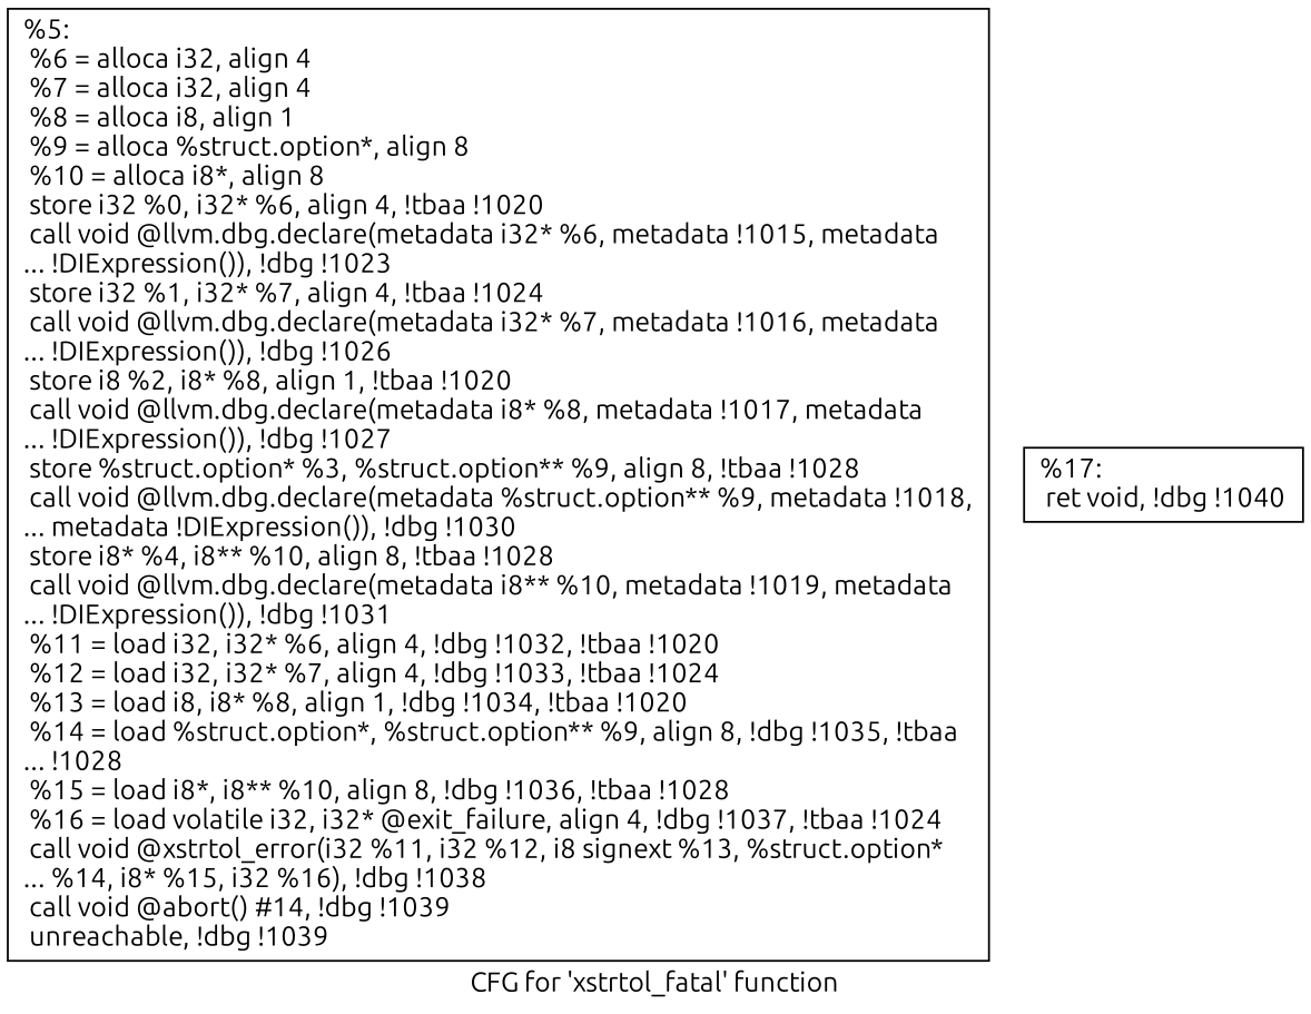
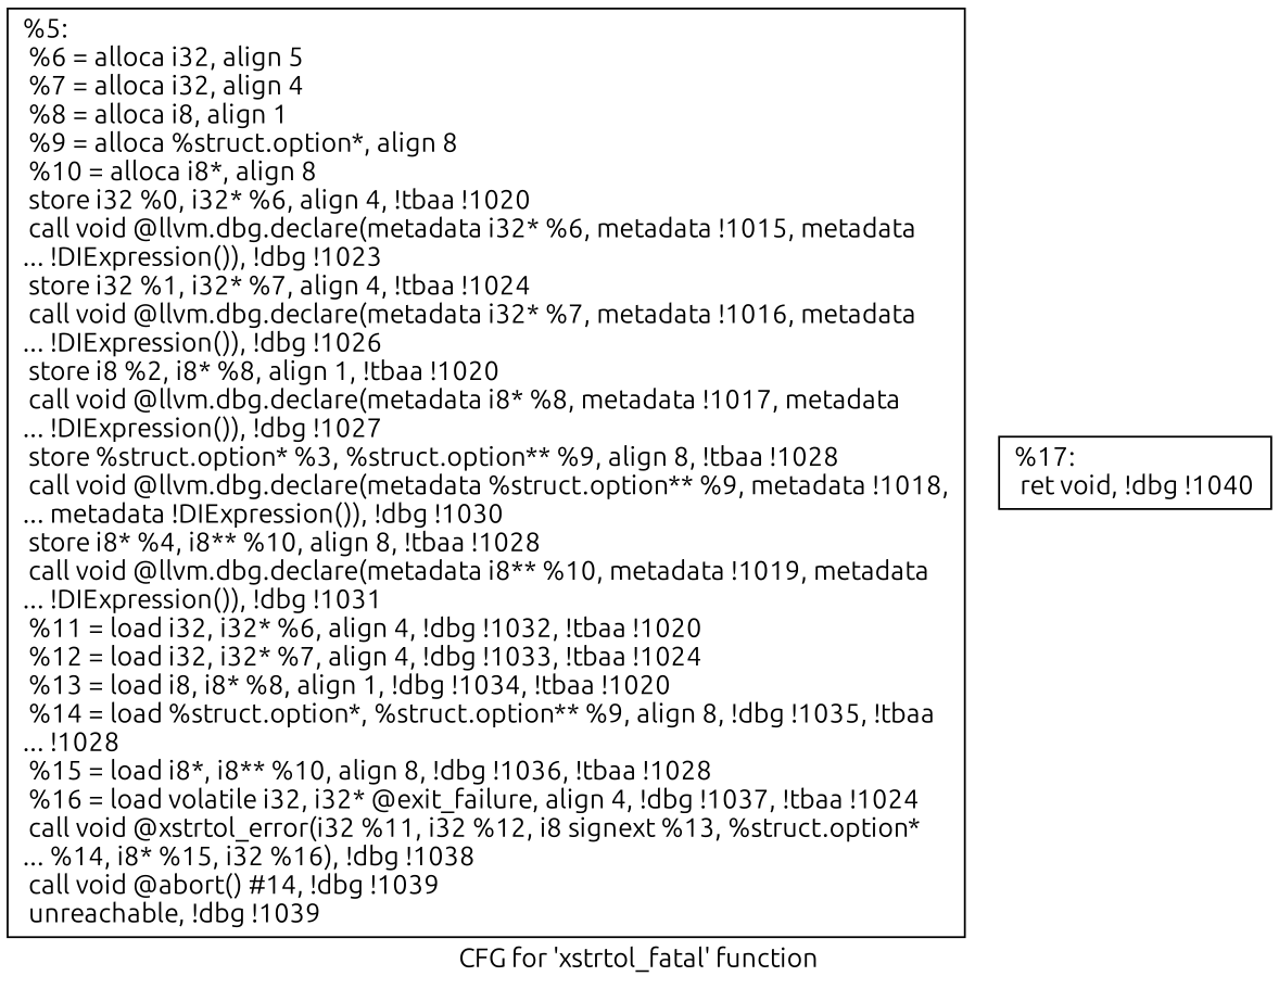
  digraph {
    label="CFG for 'xstrtol_fatal' function"
    fontname=Ubuntu
    node [shape=record fontname=Ubuntu]
-   n1 [label="{%5:\l  %6 = alloca i32, align 4\l  %7 = alloca i32, align 4\l  %8 = alloca i8, align 1\l  %9 = alloca %struct.option*, align 8\l  %10 = alloca i8*, align 8\l  store i32 %0, i32* %6, align 4, !tbaa !1020\l  call void @llvm.dbg.declare(metadata i32* %6, metadata !1015, metadata\l... !DIExpression()), !dbg !1023\l  store i32 %1, i32* %7, align 4, !tbaa !1024\l  call void @llvm.dbg.declare(metadata i32* %7, metadata !1016, metadata\l... !DIExpression()), !dbg !1026\l  store i8 %2, i8* %8, align 1, !tbaa !1020\l  call void @llvm.dbg.declare(metadata i8* %8, metadata !1017, metadata\l... !DIExpression()), !dbg !1027\l  store %struct.option* %3, %struct.option** %9, align 8, !tbaa !1028\l  call void @llvm.dbg.declare(metadata %struct.option** %9, metadata !1018,\l... metadata !DIExpression()), !dbg !1030\l  store i8* %4, i8** %10, align 8, !tbaa !1028\l  call void @llvm.dbg.declare(metadata i8** %10, metadata !1019, metadata\l... !DIExpression()), !dbg !1031\l  %11 = load i32, i32* %6, align 4, !dbg !1032, !tbaa !1020\l  %12 = load i32, i32* %7, align 4, !dbg !1033, !tbaa !1024\l  %13 = load i8, i8* %8, align 1, !dbg !1034, !tbaa !1020\l  %14 = load %struct.option*, %struct.option** %9, align 8, !dbg !1035, !tbaa\l... !1028\l  %15 = load i8*, i8** %10, align 8, !dbg !1036, !tbaa !1028\l  %16 = load volatile i32, i32* @exit_failure, align 4, !dbg !1037, !tbaa !1024\l  call void @xstrtol_error(i32 %11, i32 %12, i8 signext %13, %struct.option*\l... %14, i8* %15, i32 %16), !dbg !1038\l  call void @abort() #14, !dbg !1039\l  unreachable, !dbg !1039\l}"]
+   n1 [label="{%5:\l  %6 = alloca i32, align 5\l  %7 = alloca i32, align 4\l  %8 = alloca i8, align 1\l  %9 = alloca %struct.option*, align 8\l  %10 = alloca i8*, align 8\l  store i32 %0, i32* %6, align 4, !tbaa !1020\l  call void @llvm.dbg.declare(metadata i32* %6, metadata !1015, metadata\l... !DIExpression()), !dbg !1023\l  store i32 %1, i32* %7, align 4, !tbaa !1024\l  call void @llvm.dbg.declare(metadata i32* %7, metadata !1016, metadata\l... !DIExpression()), !dbg !1026\l  store i8 %2, i8* %8, align 1, !tbaa !1020\l  call void @llvm.dbg.declare(metadata i8* %8, metadata !1017, metadata\l... !DIExpression()), !dbg !1027\l  store %struct.option* %3, %struct.option** %9, align 8, !tbaa !1028\l  call void @llvm.dbg.declare(metadata %struct.option** %9, metadata !1018,\l... metadata !DIExpression()), !dbg !1030\l  store i8* %4, i8** %10, align 8, !tbaa !1028\l  call void @llvm.dbg.declare(metadata i8** %10, metadata !1019, metadata\l... !DIExpression()), !dbg !1031\l  %11 = load i32, i32* %6, align 4, !dbg !1032, !tbaa !1020\l  %12 = load i32, i32* %7, align 4, !dbg !1033, !tbaa !1024\l  %13 = load i8, i8* %8, align 1, !dbg !1034, !tbaa !1020\l  %14 = load %struct.option*, %struct.option** %9, align 8, !dbg !1035, !tbaa\l... !1028\l  %15 = load i8*, i8** %10, align 8, !dbg !1036, !tbaa !1028\l  %16 = load volatile i32, i32* @exit_failure, align 4, !dbg !1037, !tbaa !1024\l  call void @xstrtol_error(i32 %11, i32 %12, i8 signext %13, %struct.option*\l... %14, i8* %15, i32 %16), !dbg !1038\l  call void @abort() #14, !dbg !1039\l  unreachable, !dbg !1039\l}"]
    n2 [label="{%17:                                                  \l  ret void, !dbg !1040\l}"]
  }
